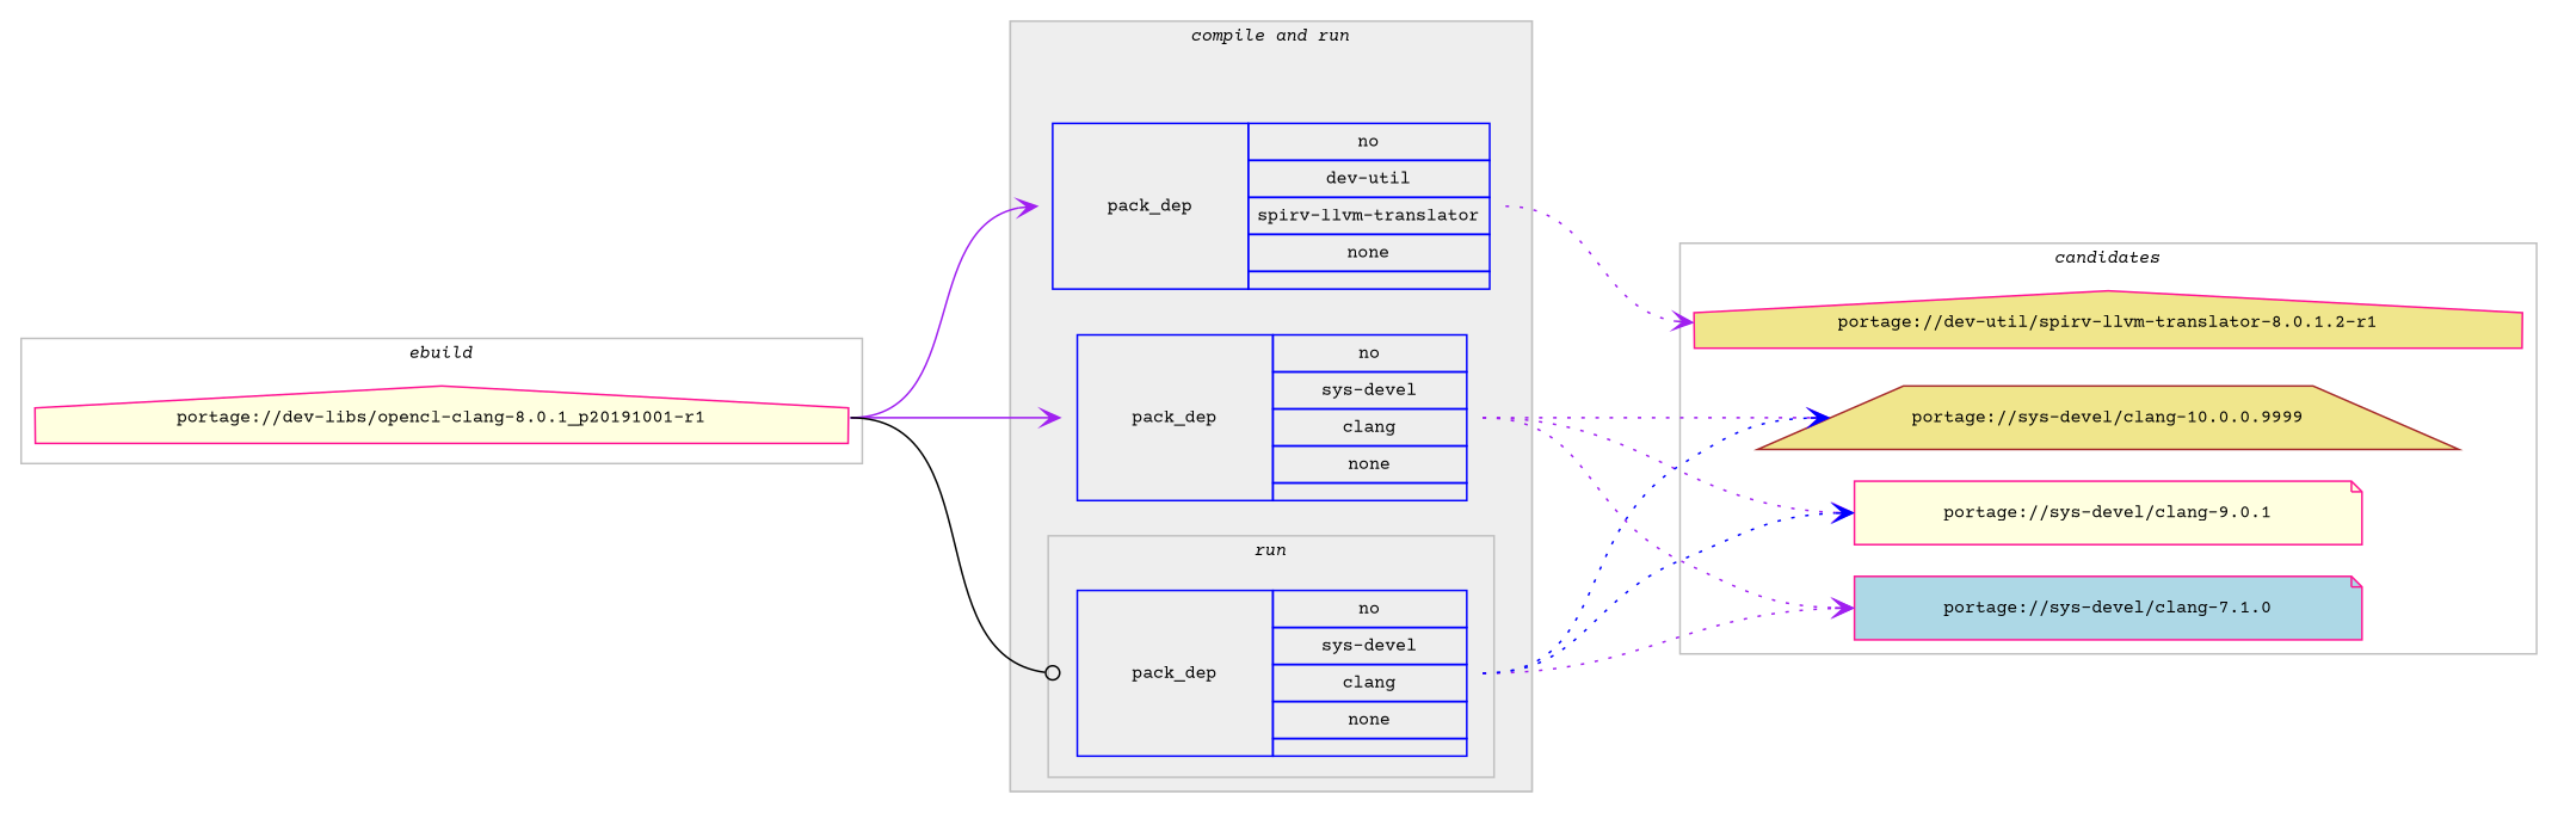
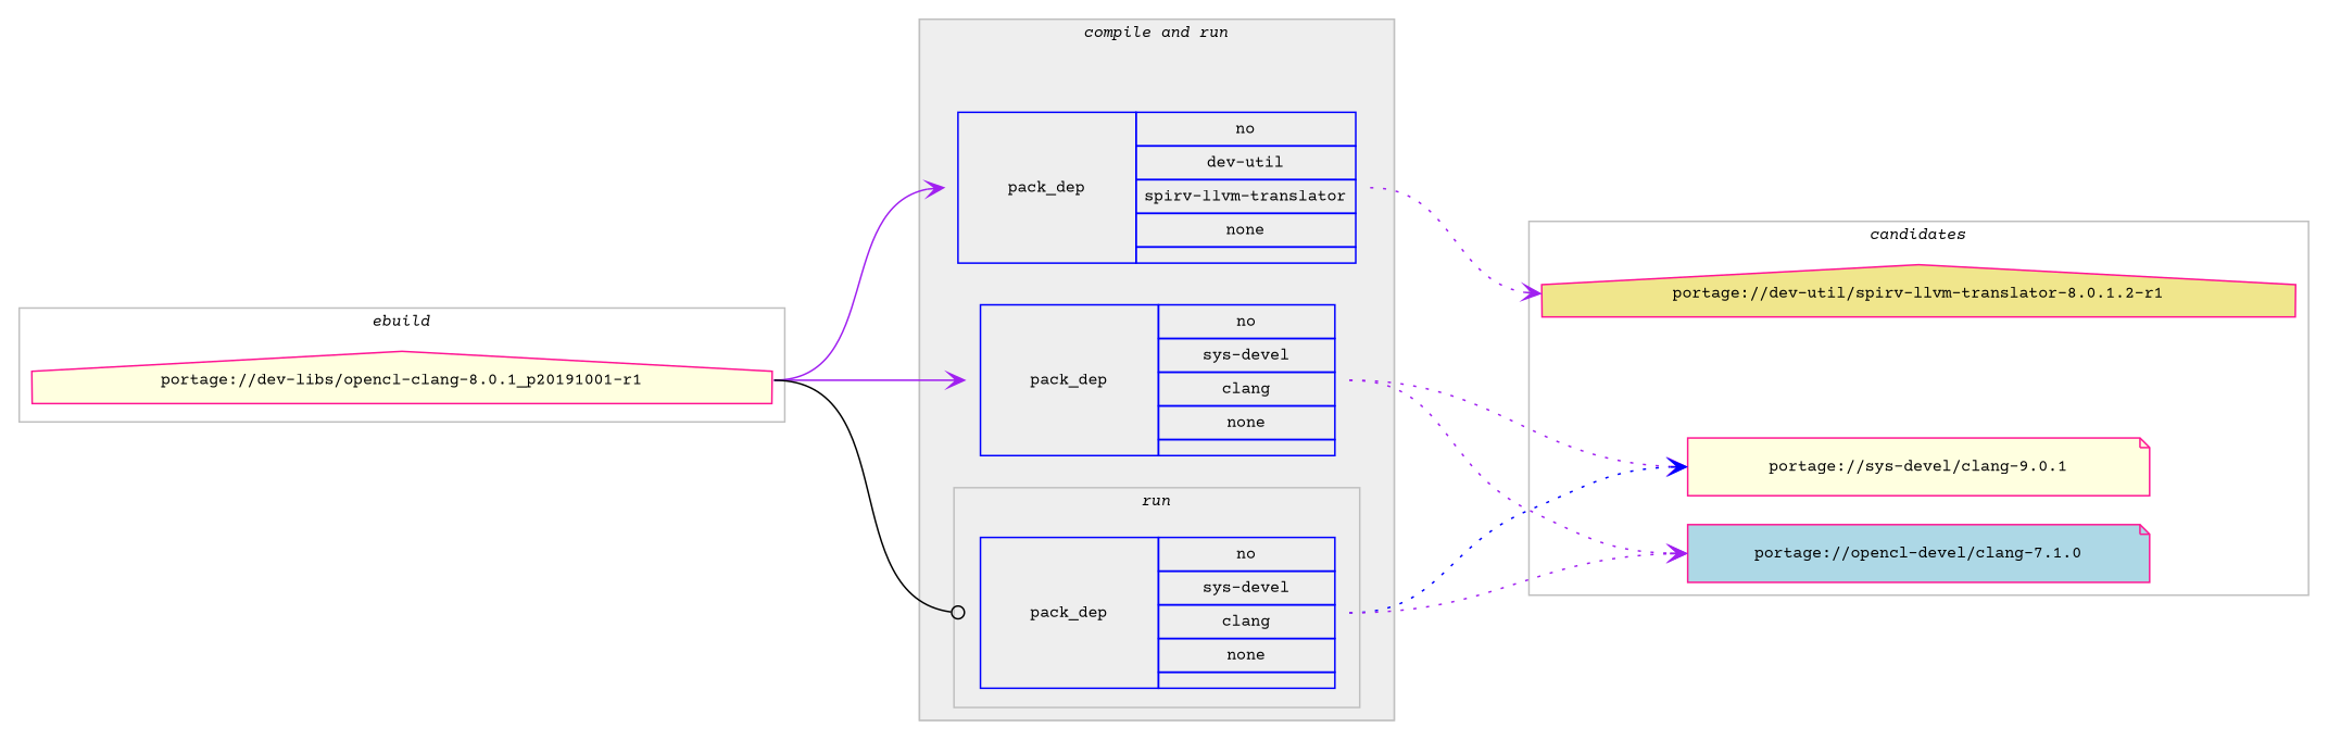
  digraph {
    compound=true
    concentrate=true
    fontname="Courier Prime"
    fontsize=10
    newrank=true
    rankdir=LR
    ranksep=1.5
    node [color=deeppink fontname="Courier Prime" fontsize=10 shape=none style=filled]
    edge [arrowhead=vee color=purple fontname="Courier Prime" headport=w style=dotted tailport=e weight=100]
    n1 [fillcolor=lightyellow label="portage://dev-libs/opencl-clang-8.0.1_p20191001-r1" shape=house width=4]
    n2 [color=blue label=<<TABLE BORDER="0" CELLBORDER="1" CELLSPACING="0" CELLPADDING="4" WIDTH="220"><TR><TD ROWSPAN="6" CELLPADDING="30">pack_dep</TD></TR><TR><TD WIDTH="110">no</TD></TR><TR><TD>dev-util</TD></TR><TR><TD>spirv-llvm-translator</TD></TR><TR><TD>none</TD></TR><TR><TD></TD></TR></TABLE>> style=""]
    n3 [color=blue label=<<TABLE BORDER="0" CELLBORDER="1" CELLSPACING="0" CELLPADDING="4" WIDTH="220"><TR><TD ROWSPAN="6" CELLPADDING="30">pack_dep</TD></TR><TR><TD WIDTH="110">no</TD></TR><TR><TD>sys-devel</TD></TR><TR><TD>clang</TD></TR><TR><TD>none</TD></TR><TR><TD></TD></TR></TABLE>> style=""]
    n4 [color=blue label=<<TABLE BORDER="0" CELLBORDER="1" CELLSPACING="0" CELLPADDING="4" WIDTH="220"><TR><TD ROWSPAN="6" CELLPADDING="30">pack_dep</TD></TR><TR><TD WIDTH="110">no</TD></TR><TR><TD>sys-devel</TD></TR><TR><TD>clang</TD></TR><TR><TD>none</TD></TR><TR><TD></TD></TR></TABLE>> style=""]
    n5 [fillcolor=khaki label="portage://dev-util/spirv-llvm-translator-8.0.1.2-r1" shape=house width=4]
    n6 [fillcolor=lightyellow label="portage://sys-devel/clang-9.0.1" shape=note width=4]
-   n7 [fillcolor=lightblue label="portage://sys-devel/clang-7.1.0" shape=note width=4]
-   n8 [color=brown fillcolor=khaki label="portage://sys-devel/clang-10.0.0.9999" shape=trapezium width=4]
+   n7 [fillcolor=lightblue label="portage://opencl-devel/clang-7.1.0" shape=note width=4]
    subgraph cluster_1 {
      color=gray
      label=<<i>dependencies</i>>
      subgraph cluster_2 {
        color=gray
        fillcolor="#eeeeee"
        label=<<i>compile</i>>
        style=filled
        subgraph sub_3 {
          color=gray
          fillcolor="#eeeeee"
          label=<<i>compile</i>>
          style=filled
          n2
        }
        subgraph sub_4 {
          color=gray
          fillcolor="#eeeeee"
          label=<<i>compile</i>>
          style=filled
          n3
        }
      }
      subgraph cluster_5 {
        color=gray
        fillcolor="#eeeeee"
        label=<<i>compile and run</i>>
        style=filled
      }
      subgraph cluster_6 {
        color=gray
        fillcolor="#eeeeee"
        label=<<i>run</i>>
        style=filled
        subgraph sub_7 {
          color=gray
          fillcolor="#eeeeee"
          label=<<i>run</i>>
          style=filled
          n4
        }
      }
    }
    subgraph cluster_8 {
      color=gray
      label=<<i>ebuild</i>>
      n1
    }
    subgraph cluster_9 {
      color=gray
      label=<<i>candidates</i>>
      rank=same
      subgraph sub_10 {
        color=black
        label=<<i>candidates</i>>
        nodesep=1
        rank=same
        n5
      }
      subgraph sub_11 {
        color=black
        label=<<i>candidates</i>>
        nodesep=1
        rank=same
        n6
        n7
-       n8
      }
      subgraph sub_12 {
        color=black
        label=<<i>candidates</i>>
        nodesep=1
        rank=same
        n6
        n7
-       n8
      }
    }
    n1 -> n2 [style=solid weight=20]
    n1 -> n3 [style=solid weight=20]
    n1 -> n4 [arrowhead=odot color=black style=solid weight=20]
    n2 -> n5
    n3 -> n6
    n3 -> n7
-   n3 -> n8
    n4 -> n6 [color=blue]
    n4 -> n7
-   n4 -> n8 [color=blue]
  }
